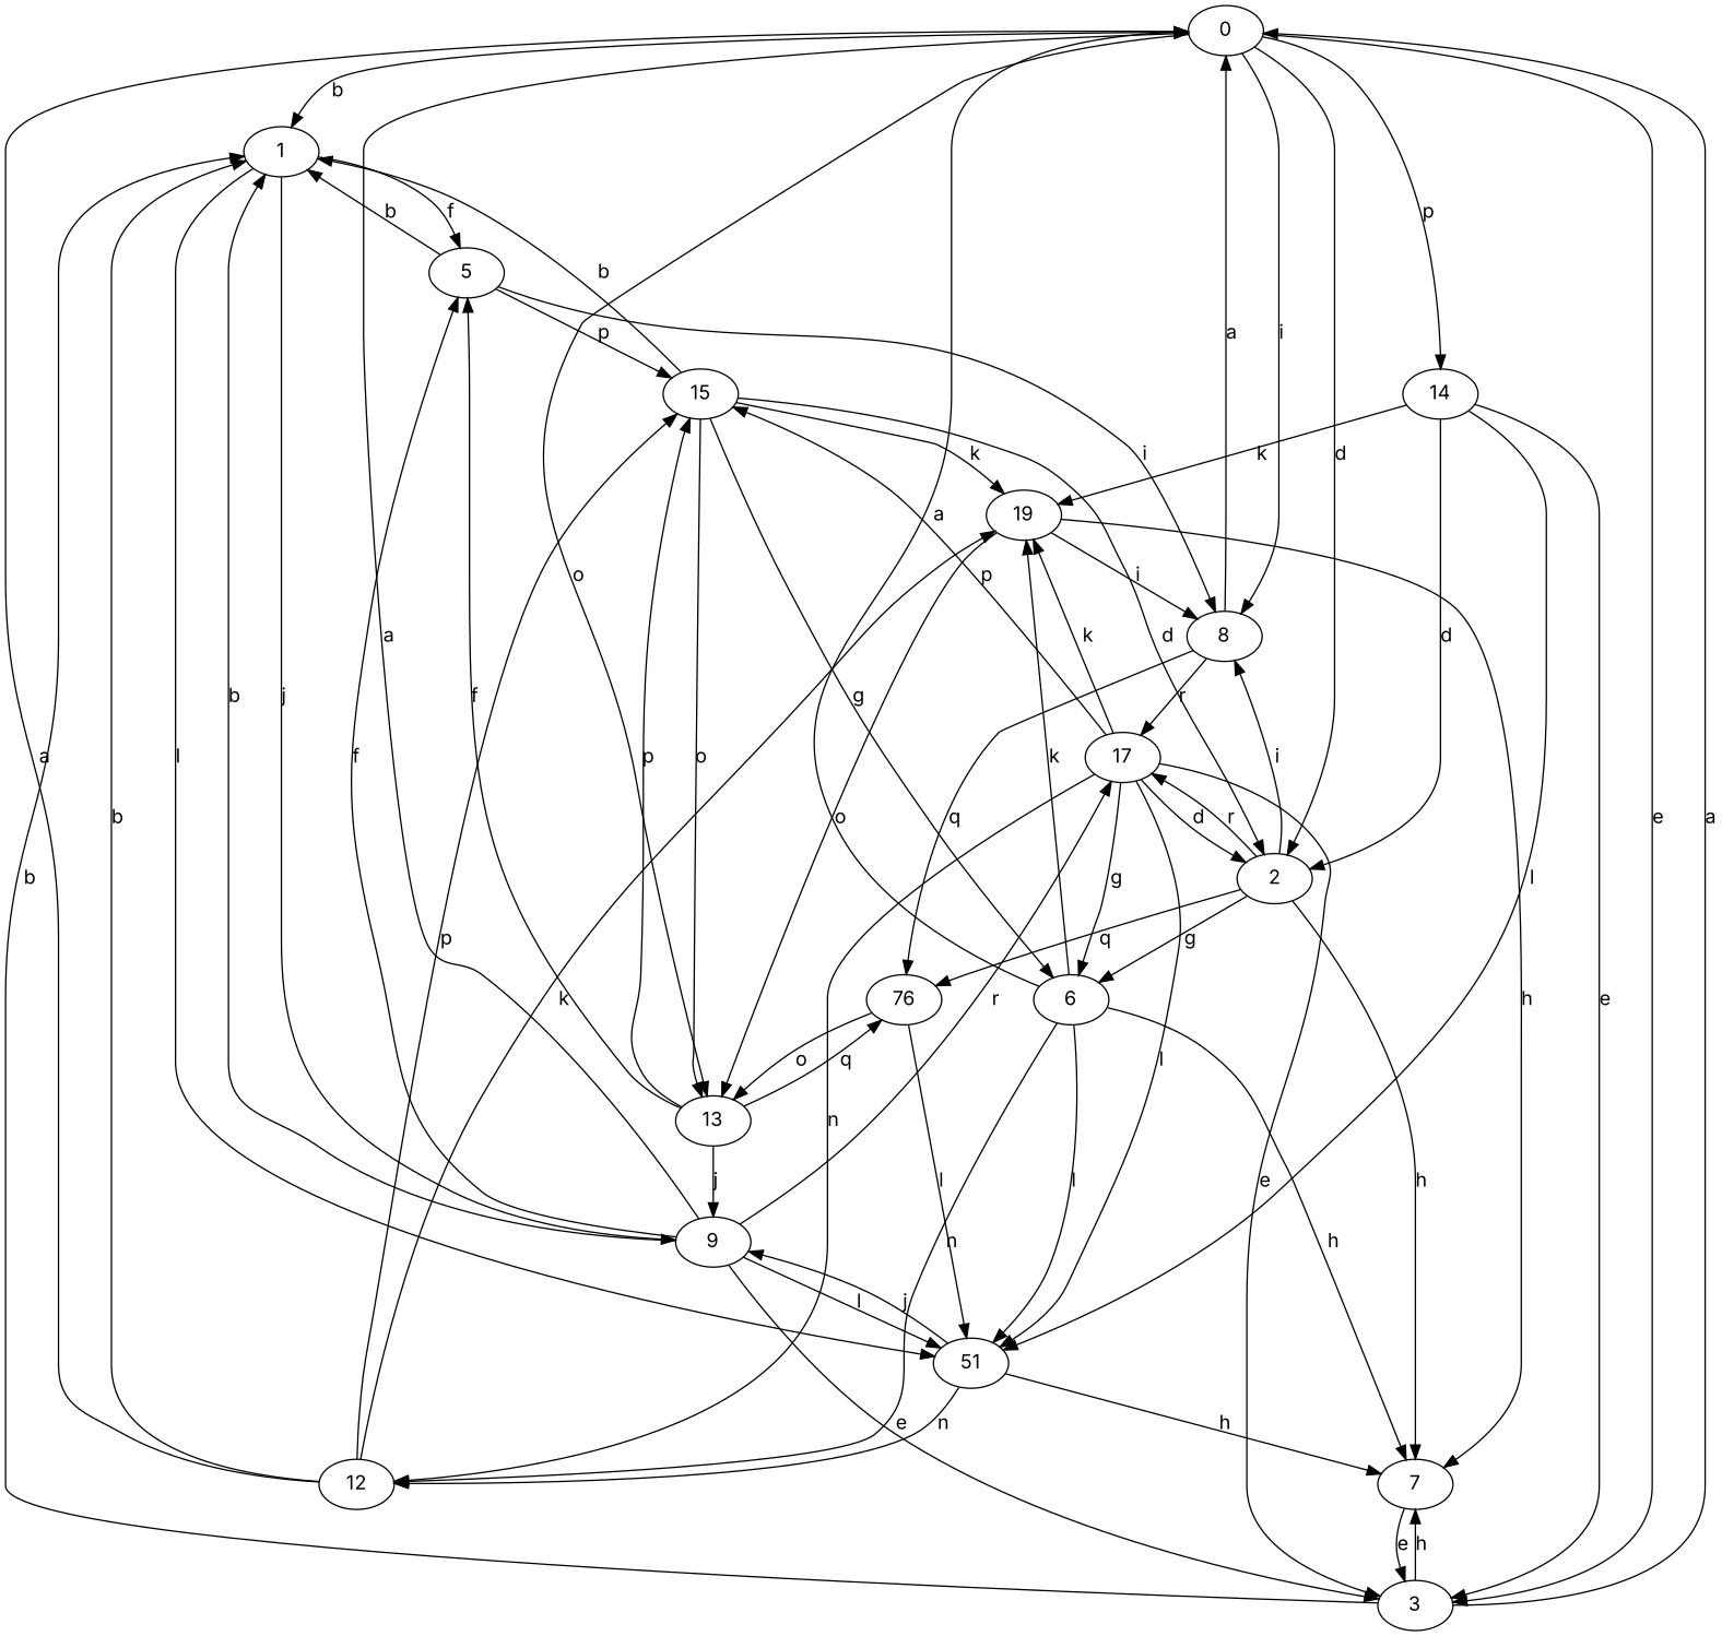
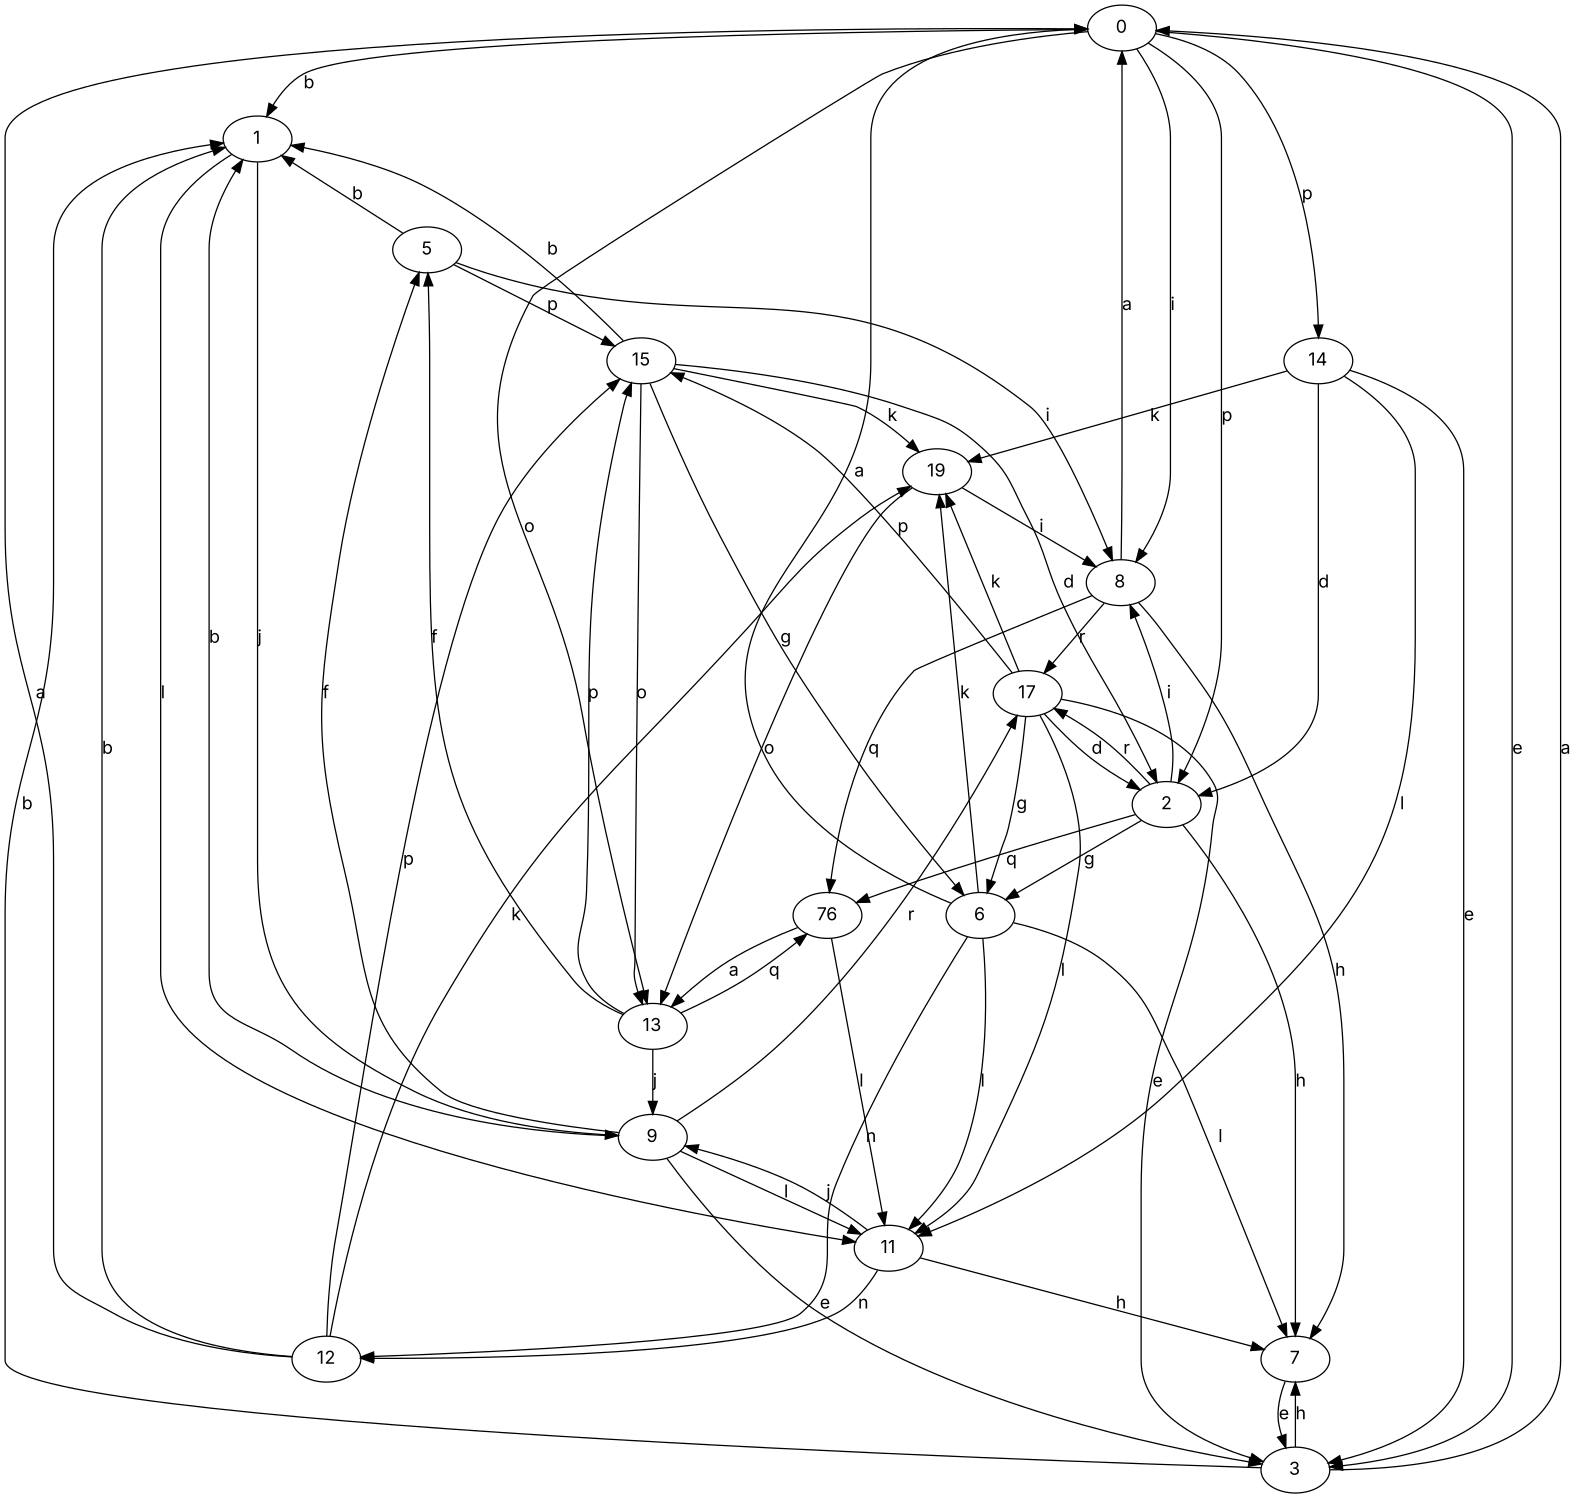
  strict digraph {
    fontname=Inter
    node [fontname=Inter]
    edge [fontname=Inter]
    0
    1
    2
    3
    8
    13
    14
    5
    9
-   11 [label=51]
+   11
    6
    7
    n13 [label=76]
    17
    15
    n16 [label=19]
    12
    0 -> 1 [label=b]
-   0 -> 2 [label=d]
+   0 -> 2 [label=p]
    0 -> 3 [label=e]
    0 -> 8 [label=i]
    0 -> 13 [label=o]
    0 -> 14 [label=p]
-   1 -> 5 [label=f]
    1 -> 9 [label=j]
    1 -> 11 [label=l]
    2 -> 8 [label=i]
    2 -> 6 [label=g]
    2 -> 7 [label=h]
    2 -> n13 [label=q]
    2 -> 17 [label=r]
    3 -> 0 [label=a]
    3 -> 1 [label=b]
    3 -> 7 [label=h]
    8 -> 0 [label=a]
    8 -> n13 [label=q]
    8 -> 17 [label=r]
    13 -> 5 [label=f]
    13 -> 9 [label=j]
    13 -> n13 [label=q]
    13 -> 15 [label=p]
    14 -> 2 [label=d]
    14 -> 3 [label=e]
    14 -> 11 [label=l]
    14 -> n16 [label=k]
    5 -> 1 [label=b]
    5 -> 8 [label=i]
    5 -> 15 [label=p]
-   9 -> 0 [label=a]
    9 -> 1 [label=b]
    9 -> 3 [label=e]
    9 -> 5 [label=f]
    9 -> 11 [label=l]
    9 -> 17 [label=r]
    11 -> 9 [label=j]
    11 -> 7 [label=h]
    11 -> 12 [label=n]
    6 -> 0 [label=a]
    6 -> 11 [label=l]
-   6 -> 7 [label=h]
+   6 -> 7 [label=l]
    6 -> n16 [label=k]
    6 -> 12 [label=n]
    7 -> 3 [label=e]
-   n13 -> 13 [label=o]
+   n13 -> 13 [label=a]
    n13 -> 11 [label=l]
    17 -> 2 [label=d]
    17 -> 3 [label=e]
    17 -> 11 [label=l]
    17 -> 6 [label=g]
    17 -> 15 [label=p]
    17 -> n16 [label=k]
-   17 -> 12 [label=n]
    15 -> 1 [label=b]
    15 -> 2 [label=d]
    15 -> 13 [label=o]
    15 -> 6 [label=g]
    15 -> n16 [label=k]
    n16 -> 8 [label=i]
    n16 -> 13 [label=o]
-   n16 -> 7 [label=h]
+   8 -> 7 [label=h]
    12 -> 0 [label=a]
    12 -> 1 [label=b]
    12 -> 15 [label=p]
    12 -> n16 [label=k]
  }
